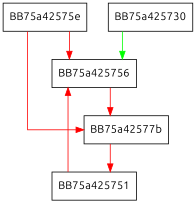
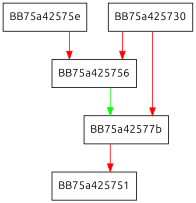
  digraph {
    fontname=Ubuntu
    splines=ortho
    node [fontname=Ubuntu shape=box]
    edge [color=red fontname=Ubuntu]
    BB75a425730
    BB75a425756
    BB75a42577b
    BB75a425751
    BB75a42575e
-   BB75a425730 -> BB75a425756 [color=green]
-   BB75a425756 -> BB75a42577b
+   BB75a425730 -> BB75a425756
+   BB75a425756 -> BB75a42577b [color=green]
    BB75a42577b -> BB75a425751
-   BB75a425751 -> BB75a425756
    BB75a42575e -> BB75a425756
-   BB75a42575e -> BB75a42577b
+   BB75a425730 -> BB75a42577b
  }
